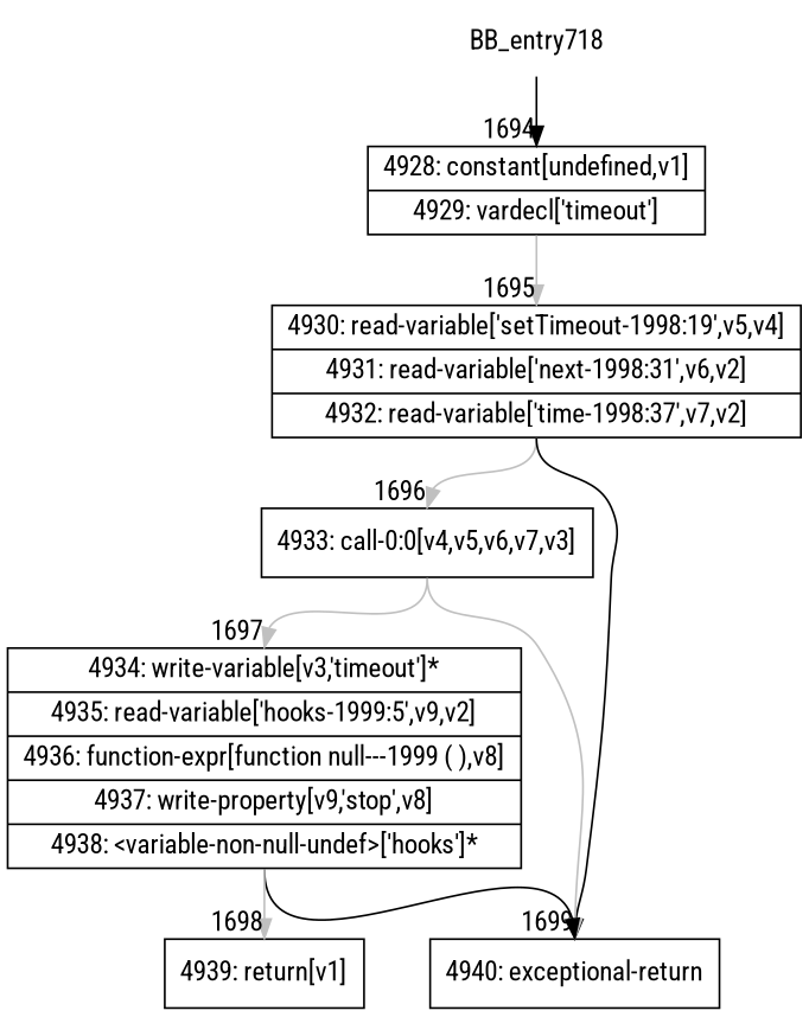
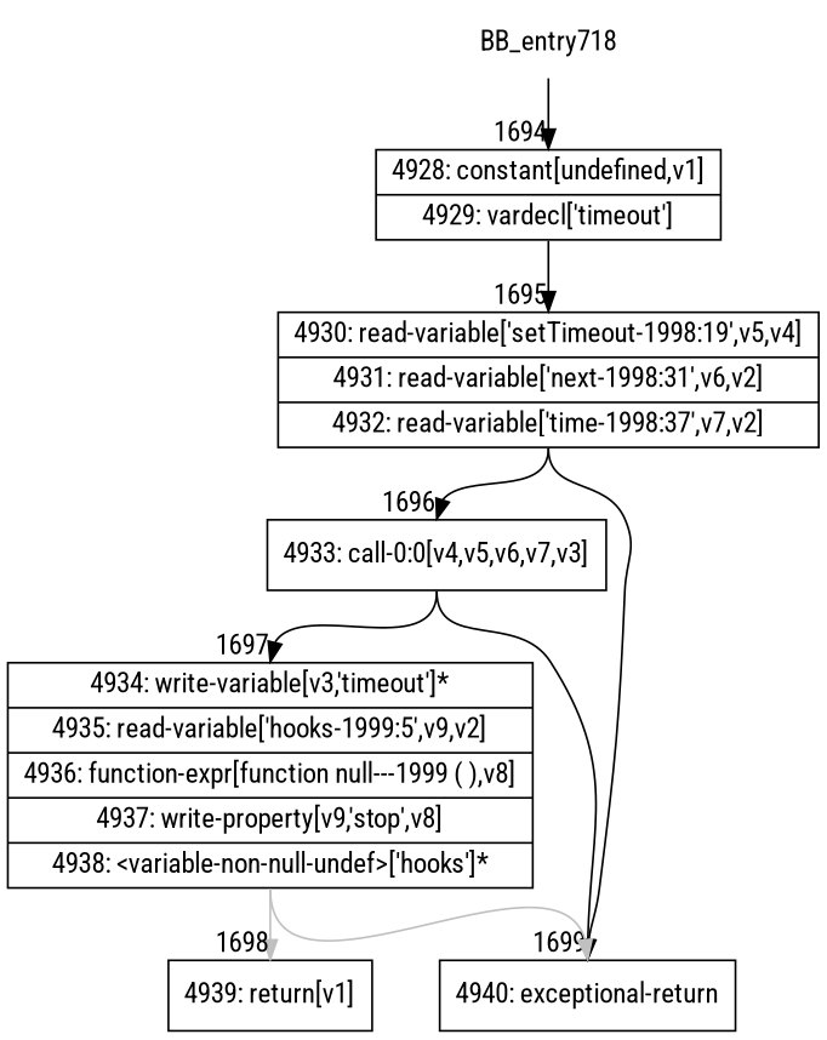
  digraph {
    fontname="Roboto Condensed"
    rankdir=TD
    node [fontname="Roboto Condensed" shape=record]
    edge [fontname="Roboto Condensed" headport=n tailport=s]
    n1 [label=BB_entry718 shape=none]
    n2 [label="{4928: constant[undefined,v1]|4929: vardecl['timeout']}"]
    n3 [label="{4930: read-variable['setTimeout-1998:19',v5,v4]|4931: read-variable['next-1998:31',v6,v2]|4932: read-variable['time-1998:37',v7,v2]}"]
    n4 [label="{4933: call-0:0[v4,v5,v6,v7,v3]}"]
    n5 [label="{4940: exceptional-return}"]
    n6 [label="{4934: write-variable[v3,'timeout']*|4935: read-variable['hooks-1999:5',v9,v2]|4936: function-expr[function null---1999 ( ),v8]|4937: write-property[v9,'stop',v8]|4938: \<variable-non-null-undef\>['hooks']*}"]
    n7 [label="{4939: return[v1]}"]
    n1 -> n2 [headlabel="    1694"]
-   n2 -> n3 [headlabel="      1695" color=gray]
-   n3 -> n4 [headlabel="      1696" color=gray]
+   n2 -> n3 [headlabel="      1695"]
+   n3 -> n4 [headlabel="      1696"]
    n3 -> n5 [color=black headlabel="      1699"]
-   n4 -> n5 [color=gray]
-   n4 -> n6 [headlabel="      1697" color=gray]
-   n6 -> n5 [color=black]
+   n4 -> n5 [color=black]
+   n4 -> n6 [headlabel="      1697"]
+   n6 -> n5 [color=gray]
    n6 -> n7 [color=gray headlabel="      1698"]
  }
